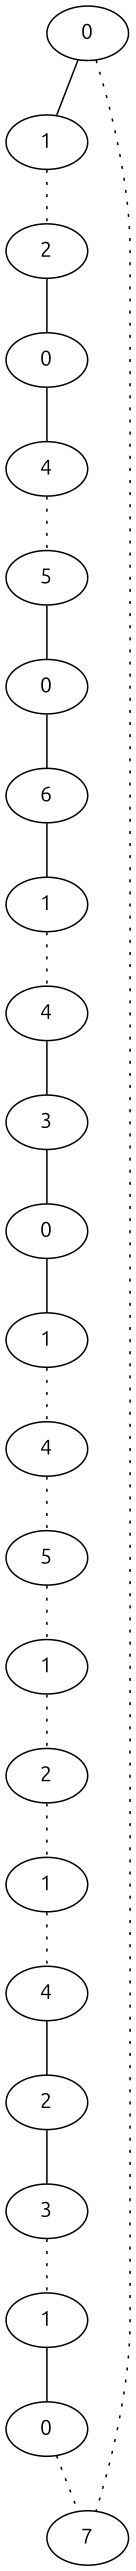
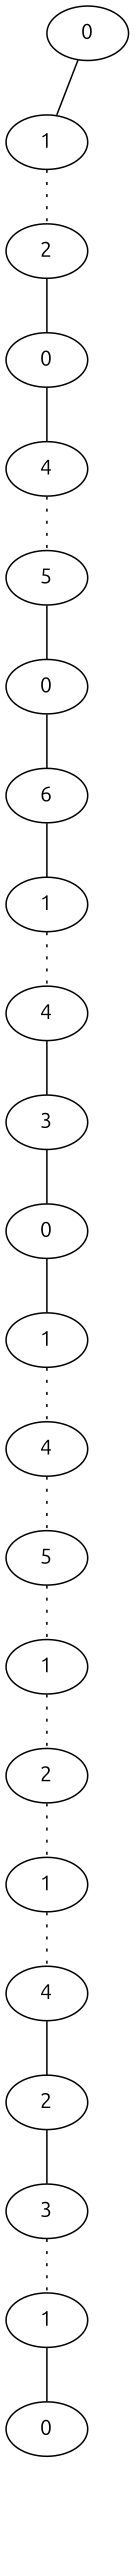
  graph {
    fontname=Ubuntu
    node [fontname=Ubuntu]
    edge [fontname=Ubuntu]
    n1 [label=0]
    n2 [label=1]
-   n3 [label=7]
    n4 [label=2]
    n5 [label=0]
    n6 [label=4]
    n7 [label=5]
    n8 [label=0]
    n9 [label=6]
    n10 [label=1]
    n11 [label=4]
    n12 [label=3]
    n13 [label=0]
    n14 [label=1]
    n15 [label=4]
    n16 [label=5]
    n17 [label=1]
    n18 [label=2]
    n19 [label=1]
    n20 [label=4]
    n21 [label=2]
    n22 [label=3]
    n23 [label=1]
    n24 [label=0]
    n1 -- n2
-   n1 -- n3 [style=dotted]
    n2 -- n4 [style=dotted]
    n4 -- n5
    n5 -- n6
    n6 -- n7 [style=dotted]
    n7 -- n8
    n8 -- n9
    n9 -- n10
    n10 -- n11 [style=dotted]
    n11 -- n12
    n12 -- n13
    n13 -- n14
    n14 -- n15 [style=dotted]
    n15 -- n16 [style=dotted]
    n16 -- n17 [style=dotted]
    n17 -- n18 [style=dotted]
    n18 -- n19 [style=dotted]
    n19 -- n20 [style=dotted]
    n20 -- n21
    n21 -- n22
    n22 -- n23 [style=dotted]
    n23 -- n24
-   n24 -- n3 [style=dotted]
  }
